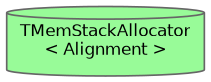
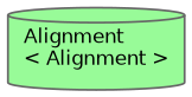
  digraph {
    rankdir=LR
-   n1 [color=grey40 fillcolor=palegreen fontname=Helvetica fontsize=10 height=0.2 label="TMemStackAllocator\l\< Alignment \>" shape=cylinder style=filled width=0.4]
+   n1 [color=grey40 fillcolor=palegreen fontname=Helvetica fontsize=10 height=0.2 label="Alignment\l\< Alignment \>" shape=cylinder style=filled width=0.4]
  }
